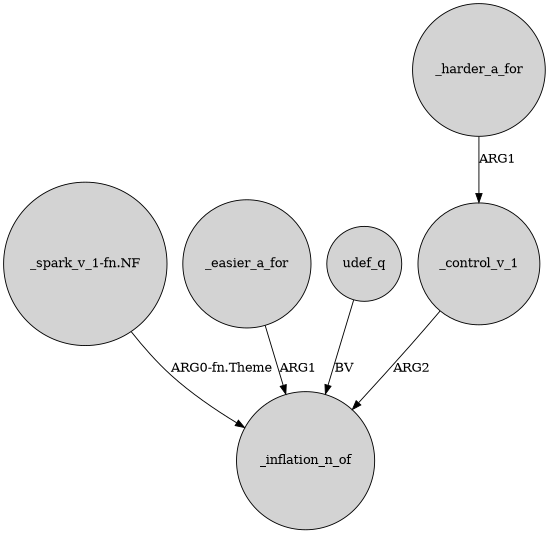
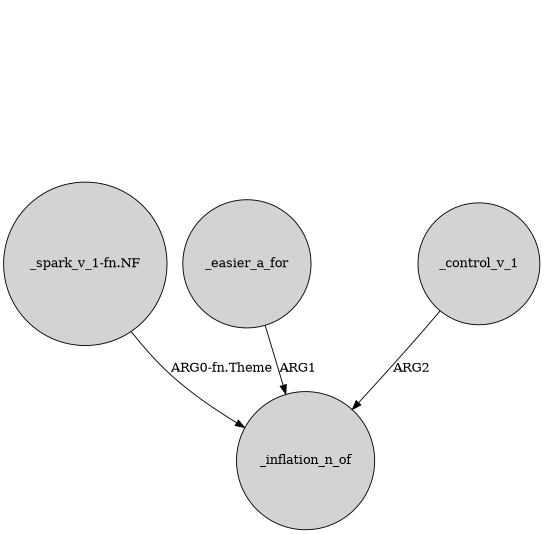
  digraph {
    node [shape=circle style=filled]
    "_spark_v_1-fn.NF"
    _inflation_n_of
    _easier_a_for
-   udef_q
    _control_v_1
-   _harder_a_for
    "_spark_v_1-fn.NF" -> _inflation_n_of [label="ARG0-fn.Theme"]
    _easier_a_for -> _inflation_n_of [label=ARG1]
-   udef_q -> _inflation_n_of [label=BV]
    _control_v_1 -> _inflation_n_of [label=ARG2]
-   _harder_a_for -> _control_v_1 [label=ARG1]
  }
